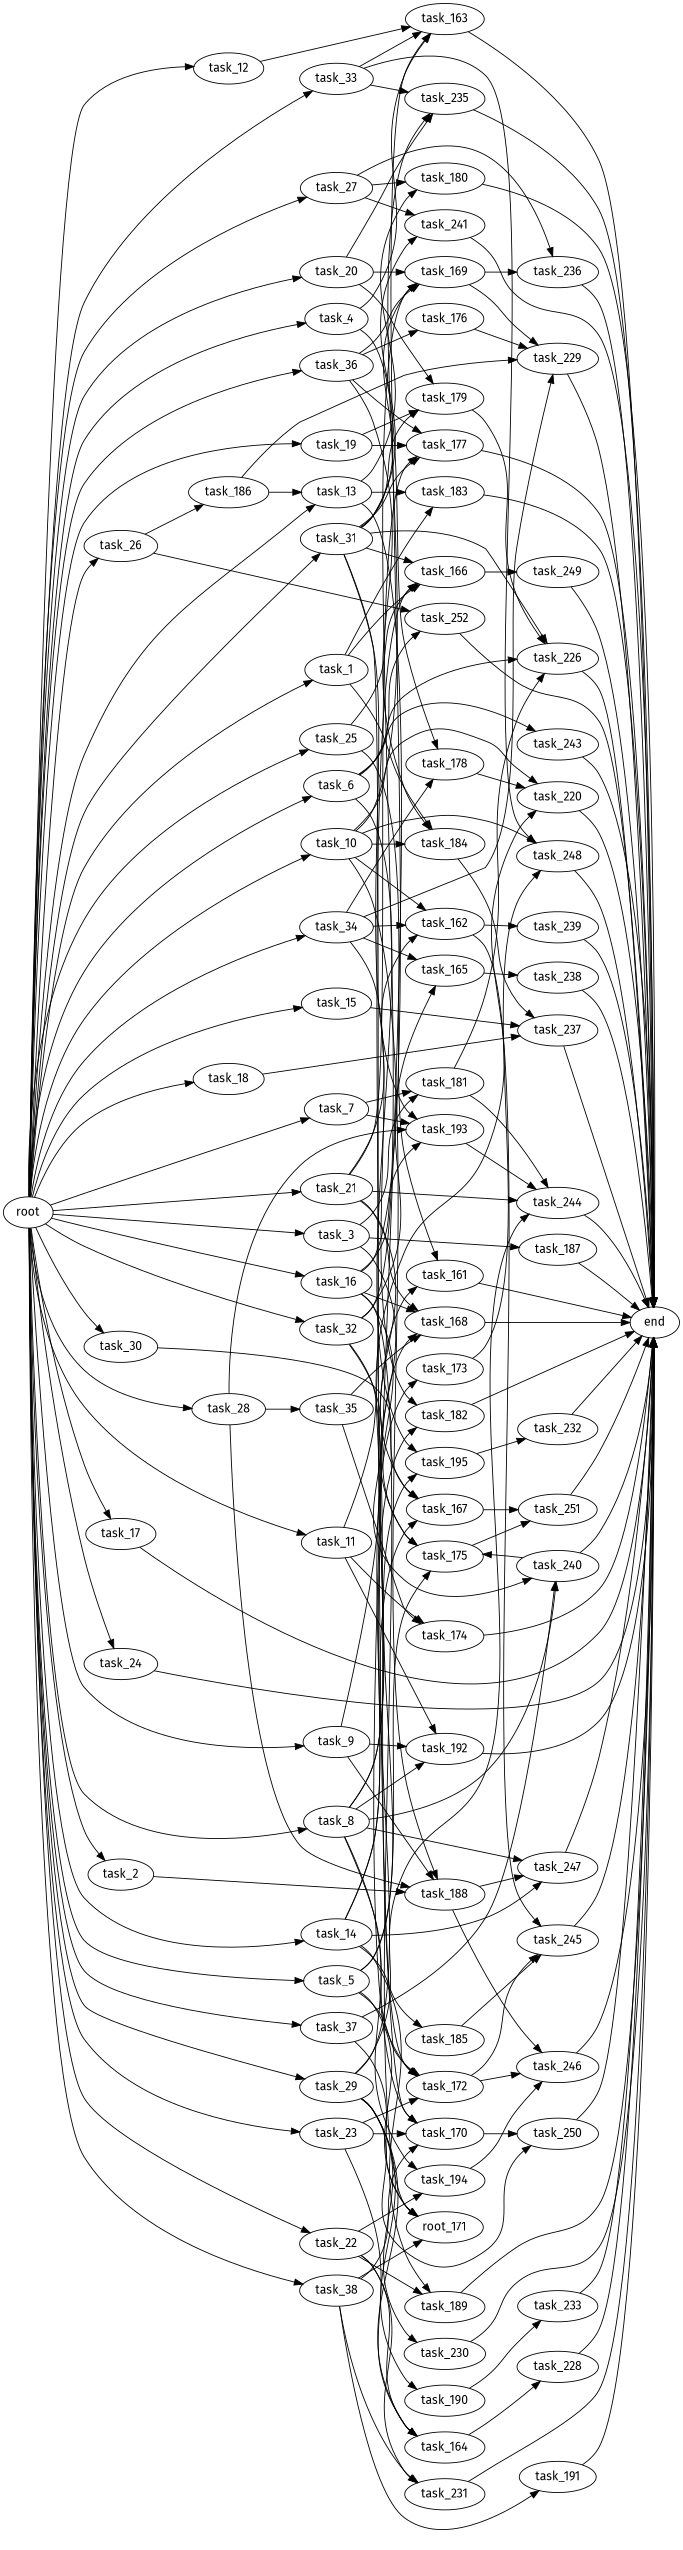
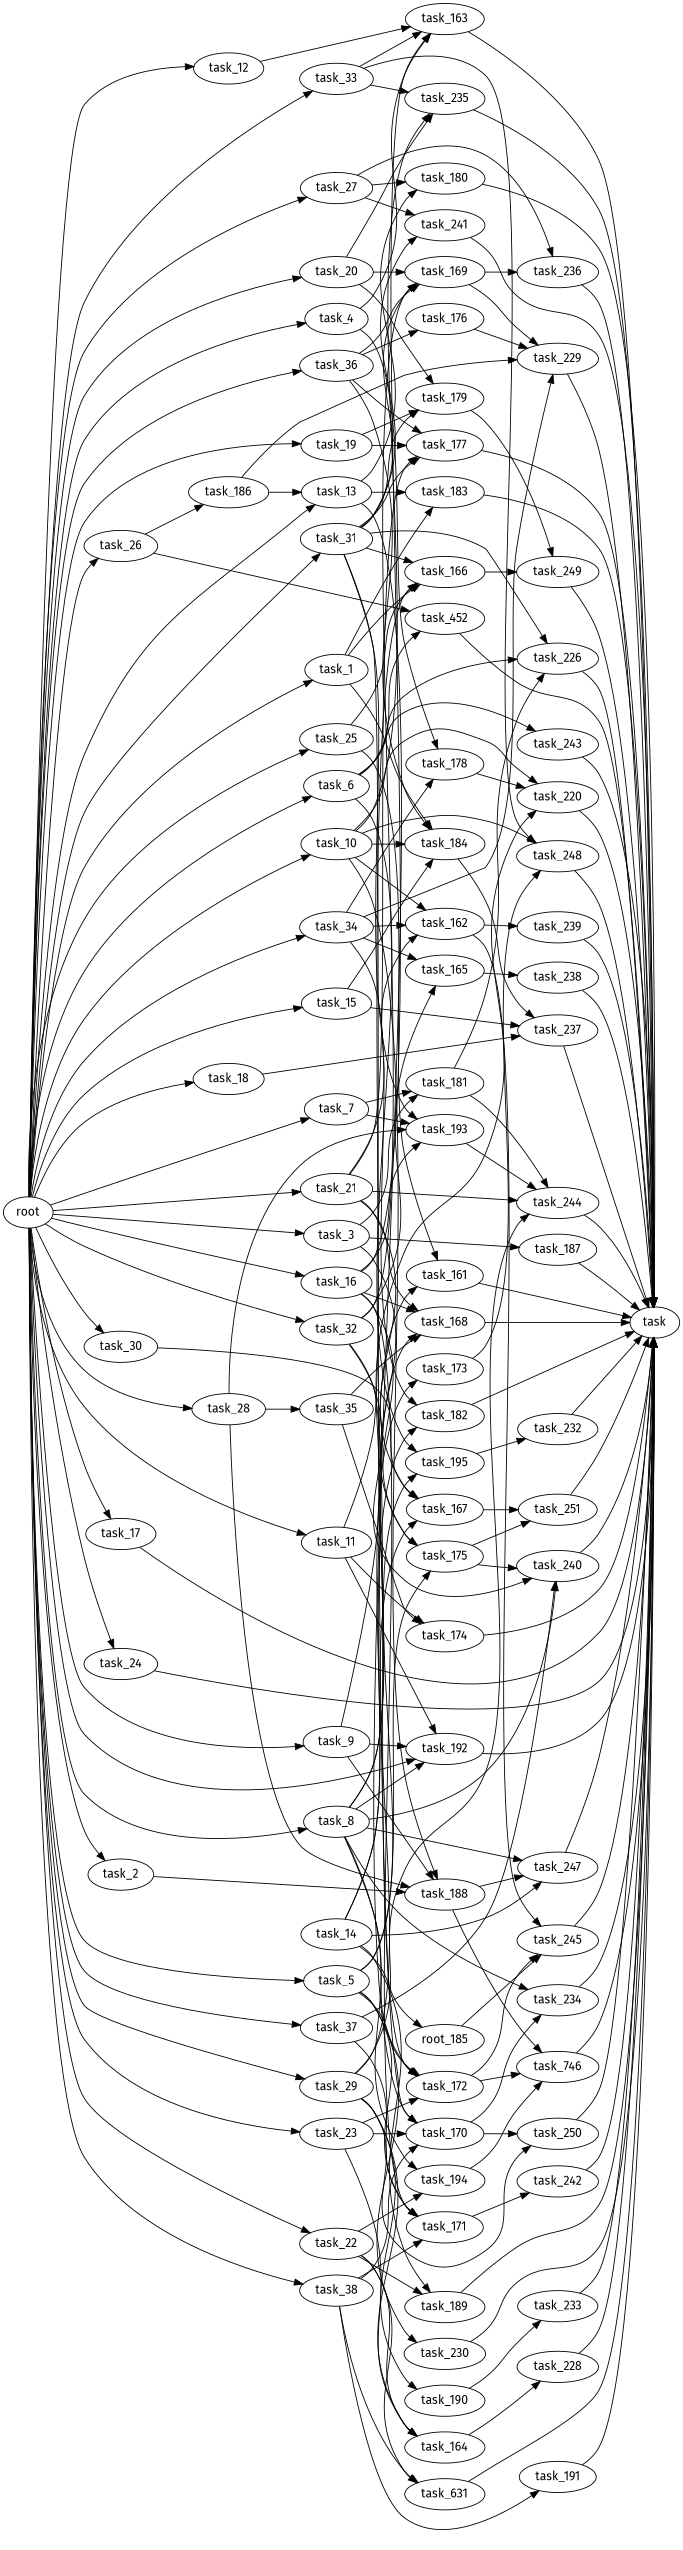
  digraph {
    fontname="Fira Sans"
    rankdir=LR
    node [fontname="Fira Sans"]
    edge [fontname="Fira Sans"]
    task_12
    task_163
-   end
+   end [label=task]
    task_36
    task_177
    task_176
    task_169
    task_184
    task_229
    task_236
    task_237
    task_19
    task_179
    task_226
    task_249
    root
    task_10
    task_18
    task_1
    task_4
    task_33
    task_8
    task_15
    task_5
    task_27
    task_14
    task_21
    task_38
    task_16
    task_7
    task_26
    task_30
    task_17
    task_31
    task_2
    task_3
    task_22
    task_29
    task_28
    task_23
    task_25
    task_6
    task_32
    task_20
    task_9
    task_37
    task_34
    task_13
    task_24
    task_11
    task_235
    n52 [label=task_220]
    task_162
    task_188
    task_248
    task_183
    task_166
    task_178
    task_168
    task_161
+   task_234
    task_172
    task_192
    task_194
    task_247
    task_240
-   task_171 [label=root_171]
+   task_171
    task_230
    task_175
    task_195
    task_241
    task_180
    task_189
    task_182
-   task_185
+   task_185 [label=root_185]
    task_173
    task_167
    task_244
-   task_231
+   task_231 [label=task_631]
    task_170
    task_191
    task_193
    task_181
-   task_252
+   task_252 [label=task_452]
    task_186
    task_35
    task_174
    task_187
    task_164
    task_250
    task_190
    task_243
    task_165
    task_239
    task_245
-   task_246
+   task_246 [label=task_746]
+   task_242
    task_251
    task_232
    task_228
    task_238
    task_233
    task_12 -> task_163
    task_163 -> end
    task_36 -> task_177
    task_36 -> task_176
    task_36 -> task_169
    task_36 -> task_184
    task_177 -> end
    task_176 -> task_229
    task_169 -> task_229
    task_169 -> task_236
    task_184 -> task_237
    task_229 -> end
    task_236 -> end
    task_237 -> end
    task_19 -> task_177
    task_19 -> task_179
-   task_179 -> task_226
+   task_179 -> task_249
    task_226 -> end
    task_249 -> end
    root -> task_12
    root -> task_36
    root -> task_19
    root -> task_10
    root -> task_18
    root -> task_1
    root -> task_4
    root -> task_33
    root -> task_8
    root -> task_15
    root -> task_5
    root -> task_27
-   root -> task_14
+   root -> task_192
    root -> task_21
    root -> task_38
    root -> task_16
    root -> task_7
    root -> task_26
    root -> task_30
    root -> task_17
    root -> task_31
    root -> task_2
    root -> task_3
    root -> task_22
    root -> task_29
    root -> task_28
    root -> task_23
    root -> task_25
    root -> task_6
    root -> task_32
    root -> task_20
    root -> task_9
    root -> task_37
    root -> task_34
    root -> task_13
    root -> task_24
    root -> task_11
    task_10 -> task_184
    task_10 -> task_235
    task_10 -> n52
    task_10 -> task_162
    task_10 -> task_188
    task_10 -> task_248
    task_18 -> task_237
    task_1 -> task_184
    task_1 -> task_183
    task_1 -> task_166
    task_4 -> task_163
    task_4 -> task_178
    task_33 -> task_163
    task_33 -> task_235
    task_33 -> task_248
    task_8 -> task_168
    task_8 -> task_161
+   task_8 -> task_234
    task_8 -> task_172
    task_8 -> task_192
    task_8 -> task_194
    task_8 -> task_247
    task_8 -> task_240
+   task_15 -> task_184
    task_15 -> task_237
    task_5 -> task_172
    task_5 -> task_171
-   task_29 -> task_230
+   task_5 -> task_230
    task_5 -> task_175
    task_5 -> task_195
    task_27 -> task_236
    task_27 -> task_241
    task_27 -> task_180
    task_14 -> task_247
    task_14 -> task_189
    task_14 -> task_182
    task_14 -> task_185
    task_14 -> task_173
    task_21 -> task_177
    task_21 -> task_162
    task_21 -> task_168
    task_21 -> task_167
    task_21 -> task_244
    task_38 -> task_171
    task_38 -> task_231
    task_38 -> task_170
    task_38 -> task_191
    task_16 -> task_163
    task_16 -> task_168
    task_16 -> task_171
    task_16 -> task_175
    task_16 -> task_193
    task_7 -> task_193
    task_7 -> task_181
    task_26 -> task_252
    task_26 -> task_186
    task_30 -> task_167
    task_17 -> end
    task_31 -> task_177
    task_31 -> task_169
    task_31 -> task_179
    task_31 -> task_226
    task_31 -> task_166
    task_31 -> task_241
    task_31 -> task_170
    task_31 -> task_193
    task_2 -> task_188
    task_3 -> task_175
    task_3 -> task_181
    task_3 -> task_187
    task_22 -> task_194
    task_22 -> task_189
    task_22 -> task_231
    task_22 -> task_164
    task_29 -> task_167
    task_29 -> task_244
    task_29 -> task_164
    task_29 -> task_250
    task_29 -> task_190
    task_28 -> task_188
    task_28 -> task_193
    task_28 -> task_35
    task_23 -> task_172
    task_23 -> task_170
    task_23 -> task_164
    task_25 -> task_166
    task_25 -> task_161
    task_6 -> task_226
    task_6 -> task_195
    task_6 -> task_252
    task_6 -> task_243
    task_32 -> task_169
    task_32 -> task_172
    task_32 -> task_240
    task_32 -> task_165
    task_20 -> task_169
    task_20 -> task_179
    task_20 -> task_235
    task_9 -> n52
    task_9 -> task_188
    task_9 -> task_192
    task_37 -> task_240
    task_37 -> task_171
    task_34 -> task_229
    task_34 -> task_162
    task_34 -> task_178
    task_34 -> task_182
    task_34 -> task_165
    task_13 -> task_183
    task_13 -> task_180
    task_13 -> task_170
    task_24 -> end
    task_11 -> task_166
    task_11 -> task_192
    task_11 -> task_174
    task_235 -> end
    n52 -> end
    task_162 -> task_239
    task_162 -> task_245
    task_188 -> task_247
    task_188 -> task_246
    task_248 -> end
    task_183 -> end
    task_166 -> task_249
    task_178 -> n52
    task_168 -> end
    task_161 -> end
+   task_234 -> end
    task_172 -> task_245
    task_172 -> task_246
    task_192 -> end
    task_194 -> task_246
    task_247 -> end
    task_240 -> end
+   task_171 -> task_242
    task_230 -> end
-   task_240 -> task_175
+   task_175 -> task_240
    task_175 -> task_251
    task_195 -> task_232
    task_241 -> end
    task_180 -> end
    task_189 -> end
    task_182 -> end
    task_185 -> task_245
    task_173 -> task_248
    task_167 -> task_251
    task_244 -> end
    task_231 -> end
+   task_170 -> task_234
    task_170 -> task_250
    task_191 -> end
    task_193 -> task_244
    task_181 -> task_226
    task_181 -> task_244
    task_252 -> end
    task_186 -> task_229
    task_186 -> task_13
    task_35 -> task_168
    task_35 -> task_174
    task_174 -> end
    task_187 -> end
    task_164 -> task_228
    task_250 -> end
    task_190 -> task_233
    task_243 -> end
    task_165 -> task_238
    task_239 -> end
    task_245 -> end
    task_246 -> end
+   task_242 -> end
    task_251 -> end
    task_232 -> end
    task_228 -> end
    task_238 -> end
    task_233 -> end
  }
